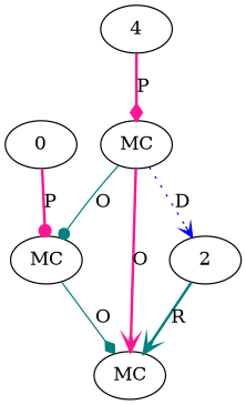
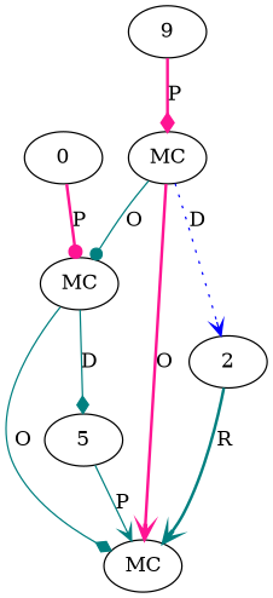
  digraph {
    node [t=Fraction]
    edge [arrowhead=vee color=teal style=bold]
    n1 [l=889 label=MC s="add()"]
    2 [n=f1]
    n3 [l=887 label=MC s="getFraction()"]
    n4 [l=888 label=MC s="getFraction()"]
-   4 [t=int v=32768]
+   5 [n=f2]
+   4 [t=int v=32768 label=9]
    n7 [label=0 t=int v=1]
    2 -> n1 [label=R]
    n3 -> n1 [color=deeppink label=O]
    n3 -> 2 [color=blue label=D style=dotted]
    n3 -> n4 [arrowhead=dot label=O style=solid]
    n4 -> n1 [arrowhead=diamond label=O style=solid]
+   n4 -> 5 [arrowhead=diamond label=D style=solid]
+   5 -> n1 [label=P style=solid]
    4 -> n3 [arrowhead=diamond color=deeppink label=P]
    n7 -> n4 [arrowhead=dot color=deeppink label=P]
  }
